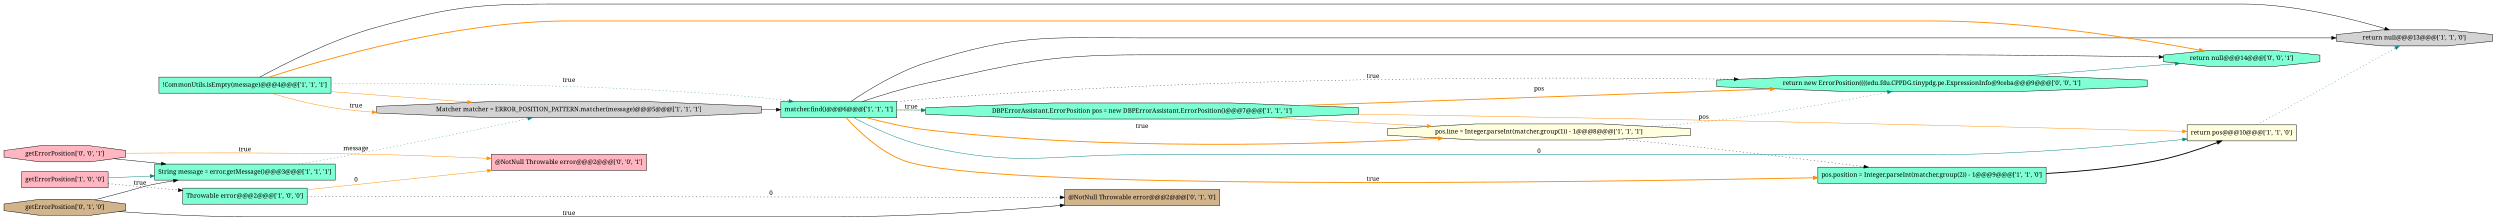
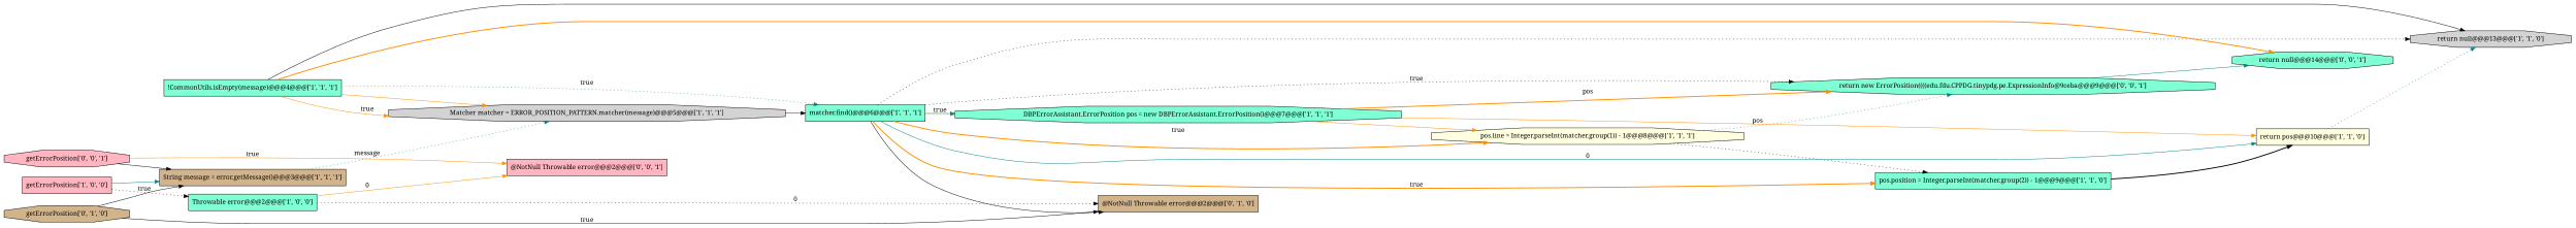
  digraph {
    fontname="Noto Serif"
    rankdir=LR
    node [fillcolor=aquamarine fontname="Noto Serif" shape=box style=filled]
    edge [color=black fontname="Noto Serif" style=solid]
    n1 [fillcolor=lightyellow label="pos.line = Integer.parseInt(matcher.group(1)) - 1@@@8@@@['1', '1', '1']" shape=octagon]
    n2 [label="pos.position = Integer.parseInt(matcher.group(2)) - 1@@@9@@@['1', '1', '0']"]
    n3 [label="return new ErrorPosition((((edu.fdu.CPPDG.tinypdg.pe.ExpressionInfo@9ceba@@@9@@@['0', '0', '1']" shape=octagon]
    n4 [fillcolor=lightyellow label="return pos@@@10@@@['1', '1', '0']"]
    n5 [label="return null@@@14@@@['0', '0', '1']" shape=octagon]
    n6 [fillcolor=lightgrey label="return null@@@13@@@['1', '1', '0']" shape=octagon]
    n7 [label="Throwable error@@@2@@@['1', '0', '0']"]
    n8 [fillcolor=tan label="@NotNull Throwable error@@@2@@@['0', '1', '0']"]
    n9 [fillcolor=lightpink label="@NotNull Throwable error@@@2@@@['0', '0', '1']"]
    n10 [fillcolor=lightpink label="getErrorPosition['0', '0', '1']" shape=octagon]
-   n11 [label="String message = error.getMessage()@@@3@@@['1', '1', '1']"]
+   n11 [fillcolor=tan label="String message = error.getMessage()@@@3@@@['1', '1', '1']"]
    n12 [fillcolor=lightgrey label="Matcher matcher = ERROR_POSITION_PATTERN.matcher(message)@@@5@@@['1', '1', '1']" shape=octagon]
    n13 [label="matcher.find()@@@6@@@['1', '1', '1']"]
    n14 [label="!CommonUtils.isEmpty(message)@@@4@@@['1', '1', '1']"]
    n15 [label="DBPErrorAssistant.ErrorPosition pos = new DBPErrorAssistant.ErrorPosition()@@@7@@@['1', '1', '1']" shape=octagon]
    n16 [fillcolor=lightpink label="getErrorPosition['1', '0', '0']"]
    n17 [fillcolor=tan label="getErrorPosition['0', '1', '0']" shape=octagon]
    n1 -> n2 [style=dotted]
    n1 -> n3 [color=teal style=dotted]
    n2 -> n4 [style=bold]
    n3 -> n5 [color=teal]
    n4 -> n6 [color=teal style=dotted]
    n7 -> n8 [label=0 style=dotted]
    n7 -> n9 [color=darkorange label=0]
    n10 -> n9 [color=darkorange label=true]
    n10 -> n11
    n11 -> n12 [color=teal label=message style=dotted]
    n12 -> n13
    n13 -> n1 [color=darkorange label=true style=bold]
    n13 -> n2 [color=darkorange label=true style=bold]
    n13 -> n3 [label=true style=dotted]
    n13 -> n4 [color=teal label=0]
-   n13 -> n5
-   n13 -> n6
+   n13 -> n8
+   n13 -> n6 [style=dotted]
    n13 -> n15 [color=darkorange style=dotted]
    n13 -> n15 [color=teal label=true]
    n14 -> n5 [color=darkorange style=bold]
    n14 -> n6
    n14 -> n12 [color=darkorange label=true]
    n14 -> n12 [color=darkorange]
    n14 -> n13 [color=teal label=true style=dotted]
    n15 -> n1 [color=darkorange]
    n15 -> n3 [color=darkorange label=pos style=bold]
    n15 -> n4 [color=darkorange label=pos]
    n16 -> n7 [label=true style=dotted]
    n16 -> n11 [color=teal]
    n17 -> n8 [label=true]
    n17 -> n11
  }
